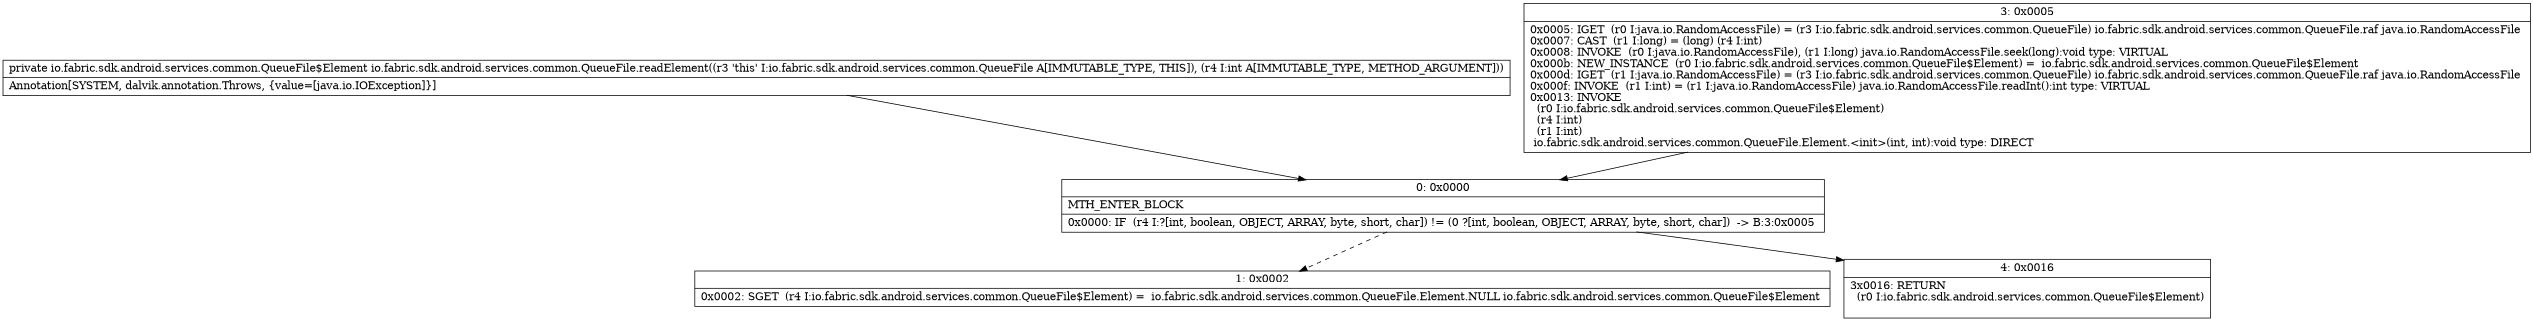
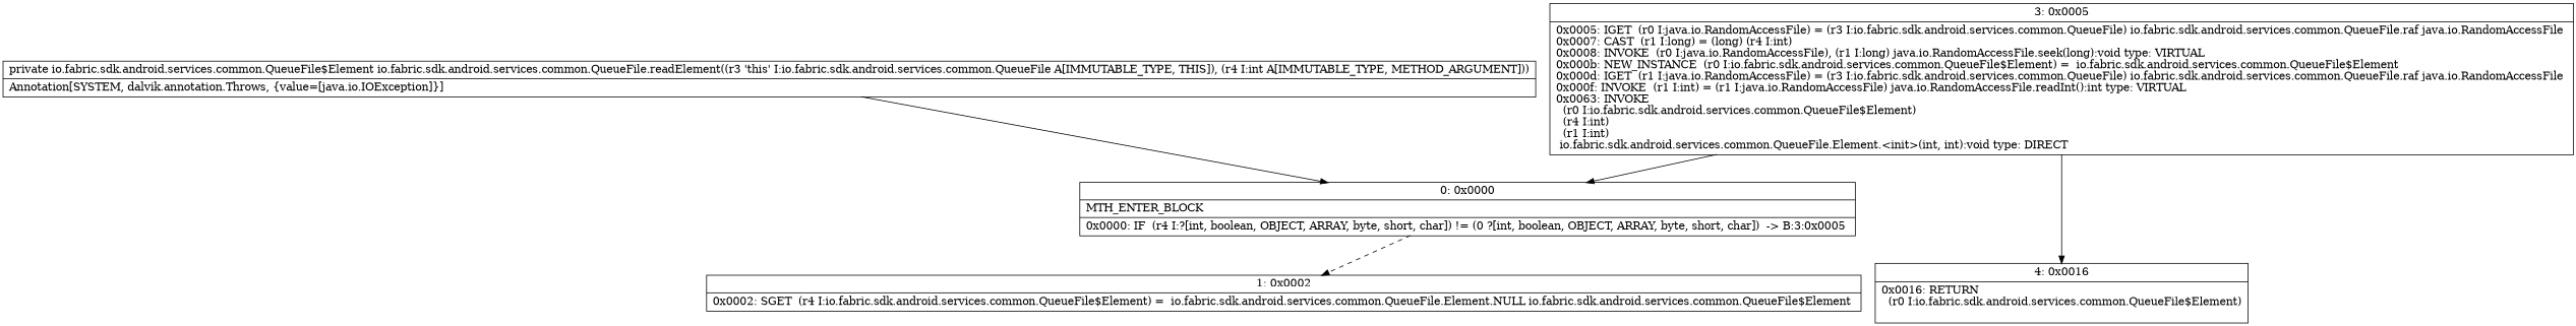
  digraph {
    node [shape=record]
    n1 [label="{0\:\ 0x0000|MTH_ENTER_BLOCK\l|0x0000: IF  (r4 I:?[int, boolean, OBJECT, ARRAY, byte, short, char]) != (0 ?[int, boolean, OBJECT, ARRAY, byte, short, char])  \-\> B:3:0x0005 \l}"]
    n2 [label="{1\:\ 0x0002|0x0002: SGET  (r4 I:io.fabric.sdk.android.services.common.QueueFile$Element) =  io.fabric.sdk.android.services.common.QueueFile.Element.NULL io.fabric.sdk.android.services.common.QueueFile$Element \l}"]
-   n3 [label="{3\:\ 0x0005|0x0005: IGET  (r0 I:java.io.RandomAccessFile) = (r3 I:io.fabric.sdk.android.services.common.QueueFile) io.fabric.sdk.android.services.common.QueueFile.raf java.io.RandomAccessFile \l0x0007: CAST  (r1 I:long) = (long) (r4 I:int) \l0x0008: INVOKE  (r0 I:java.io.RandomAccessFile), (r1 I:long) java.io.RandomAccessFile.seek(long):void type: VIRTUAL \l0x000b: NEW_INSTANCE  (r0 I:io.fabric.sdk.android.services.common.QueueFile$Element) =  io.fabric.sdk.android.services.common.QueueFile$Element \l0x000d: IGET  (r1 I:java.io.RandomAccessFile) = (r3 I:io.fabric.sdk.android.services.common.QueueFile) io.fabric.sdk.android.services.common.QueueFile.raf java.io.RandomAccessFile \l0x000f: INVOKE  (r1 I:int) = (r1 I:java.io.RandomAccessFile) java.io.RandomAccessFile.readInt():int type: VIRTUAL \l0x0013: INVOKE  \l  (r0 I:io.fabric.sdk.android.services.common.QueueFile$Element)\l  (r4 I:int)\l  (r1 I:int)\l io.fabric.sdk.android.services.common.QueueFile.Element.\<init\>(int, int):void type: DIRECT \l}"]
-   n4 [label="{4\:\ 0x0016|3x0016: RETURN  \l  (r0 I:io.fabric.sdk.android.services.common.QueueFile$Element)\l \l}"]
+   n3 [label="{3\:\ 0x0005|0x0005: IGET  (r0 I:java.io.RandomAccessFile) = (r3 I:io.fabric.sdk.android.services.common.QueueFile) io.fabric.sdk.android.services.common.QueueFile.raf java.io.RandomAccessFile \l0x0007: CAST  (r1 I:long) = (long) (r4 I:int) \l0x0008: INVOKE  (r0 I:java.io.RandomAccessFile), (r1 I:long) java.io.RandomAccessFile.seek(long):void type: VIRTUAL \l0x000b: NEW_INSTANCE  (r0 I:io.fabric.sdk.android.services.common.QueueFile$Element) =  io.fabric.sdk.android.services.common.QueueFile$Element \l0x000d: IGET  (r1 I:java.io.RandomAccessFile) = (r3 I:io.fabric.sdk.android.services.common.QueueFile) io.fabric.sdk.android.services.common.QueueFile.raf java.io.RandomAccessFile \l0x000f: INVOKE  (r1 I:int) = (r1 I:java.io.RandomAccessFile) java.io.RandomAccessFile.readInt():int type: VIRTUAL \l0x0063: INVOKE  \l  (r0 I:io.fabric.sdk.android.services.common.QueueFile$Element)\l  (r4 I:int)\l  (r1 I:int)\l io.fabric.sdk.android.services.common.QueueFile.Element.\<init\>(int, int):void type: DIRECT \l}"]
+   n4 [label="{4\:\ 0x0016|0x0016: RETURN  \l  (r0 I:io.fabric.sdk.android.services.common.QueueFile$Element)\l \l}"]
    n5 [label="{private io.fabric.sdk.android.services.common.QueueFile$Element io.fabric.sdk.android.services.common.QueueFile.readElement((r3 'this' I:io.fabric.sdk.android.services.common.QueueFile A[IMMUTABLE_TYPE, THIS]), (r4 I:int A[IMMUTABLE_TYPE, METHOD_ARGUMENT]))  | Annotation[SYSTEM, dalvik.annotation.Throws, \{value=[java.io.IOException]\}]\l}"]
    n1 -> n2 [style=dashed]
    n3 -> n1
-   n1 -> n4
+   n3 -> n4
    n5 -> n1
  }
